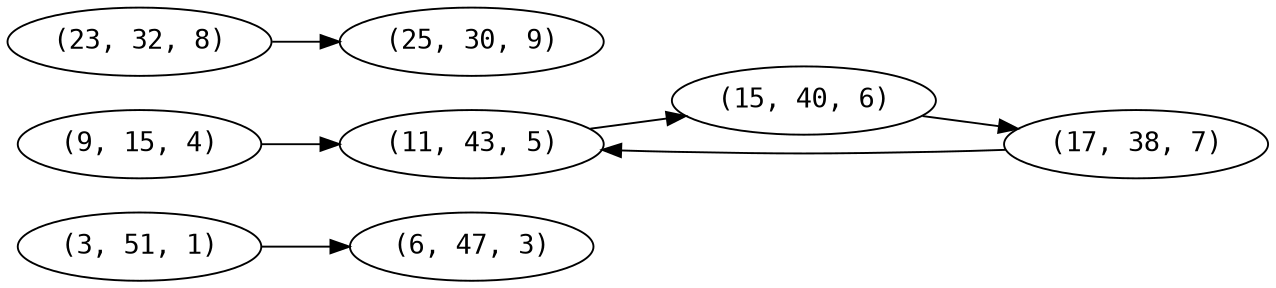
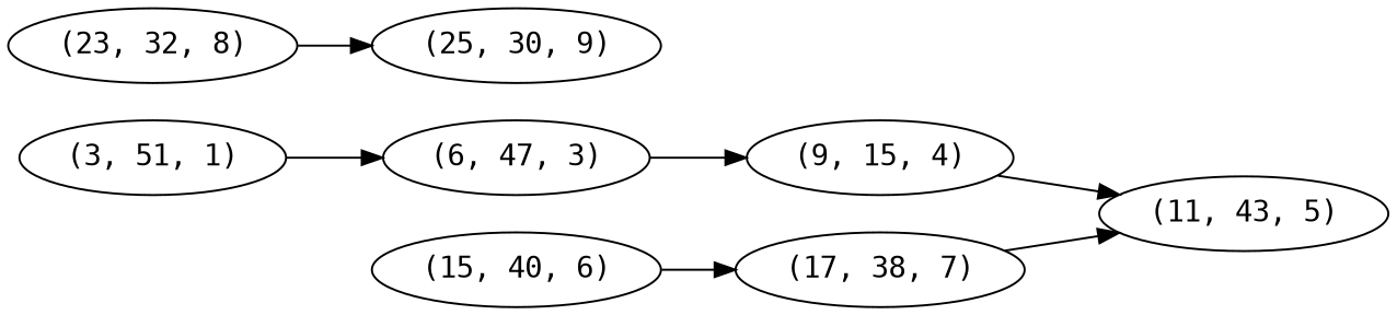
  digraph {
    fontname="DejaVu Sans Mono"
    rankdir=LR
    node [fontname="DejaVu Sans Mono"]
    edge [fontname="DejaVu Sans Mono"]
    "(3, 51, 1)"
    "(6, 47, 3)"
    n3 [label="(9, 15, 4)"]
    "(11, 43, 5)"
    "(15, 40, 6)"
    "(17, 38, 7)"
    "(23, 32, 8)"
    "(25, 30, 9)"
    "(3, 51, 1)" -> "(6, 47, 3)"
+   "(6, 47, 3)" -> n3
    n3 -> "(11, 43, 5)"
-   "(11, 43, 5)" -> "(15, 40, 6)"
    "(15, 40, 6)" -> "(17, 38, 7)"
    "(17, 38, 7)" -> "(11, 43, 5)"
    "(23, 32, 8)" -> "(25, 30, 9)"
  }
